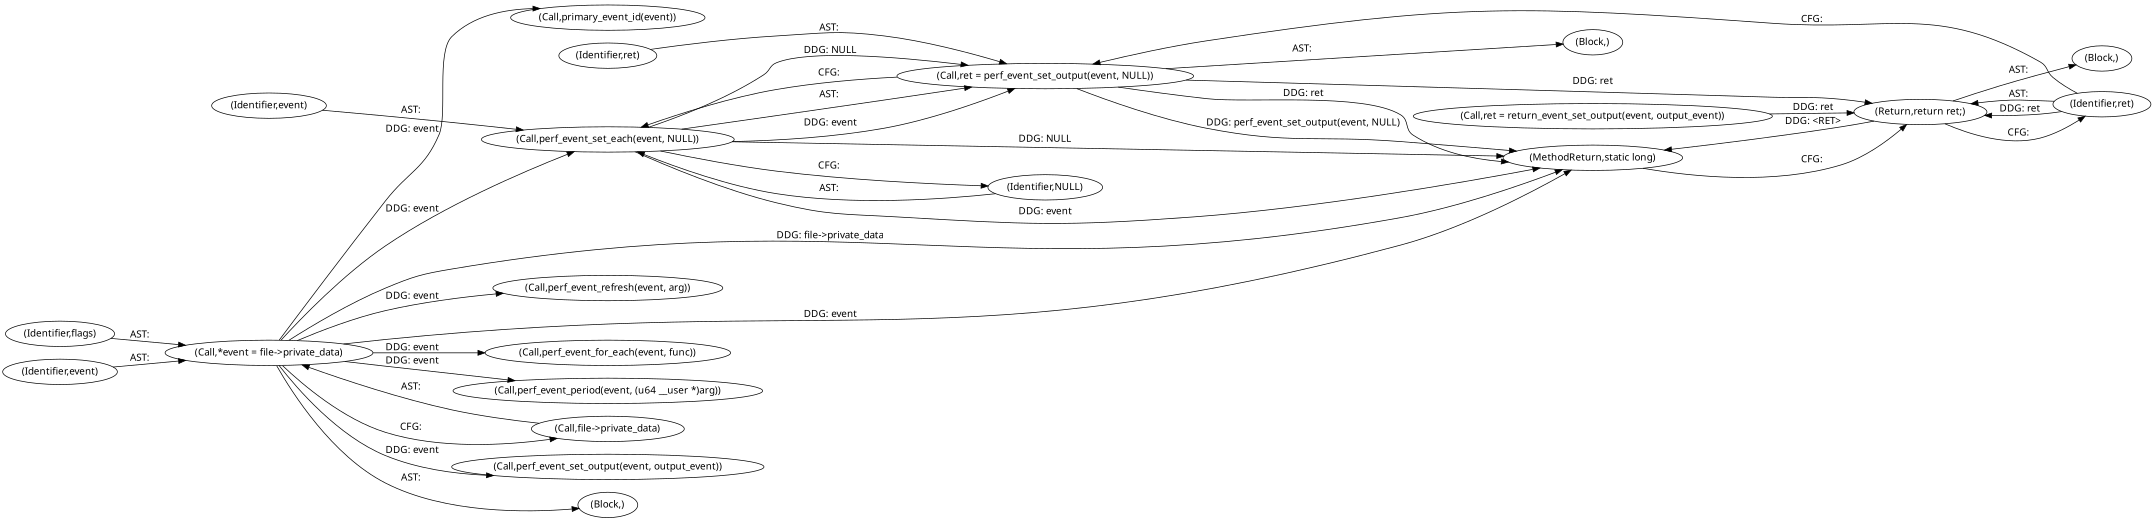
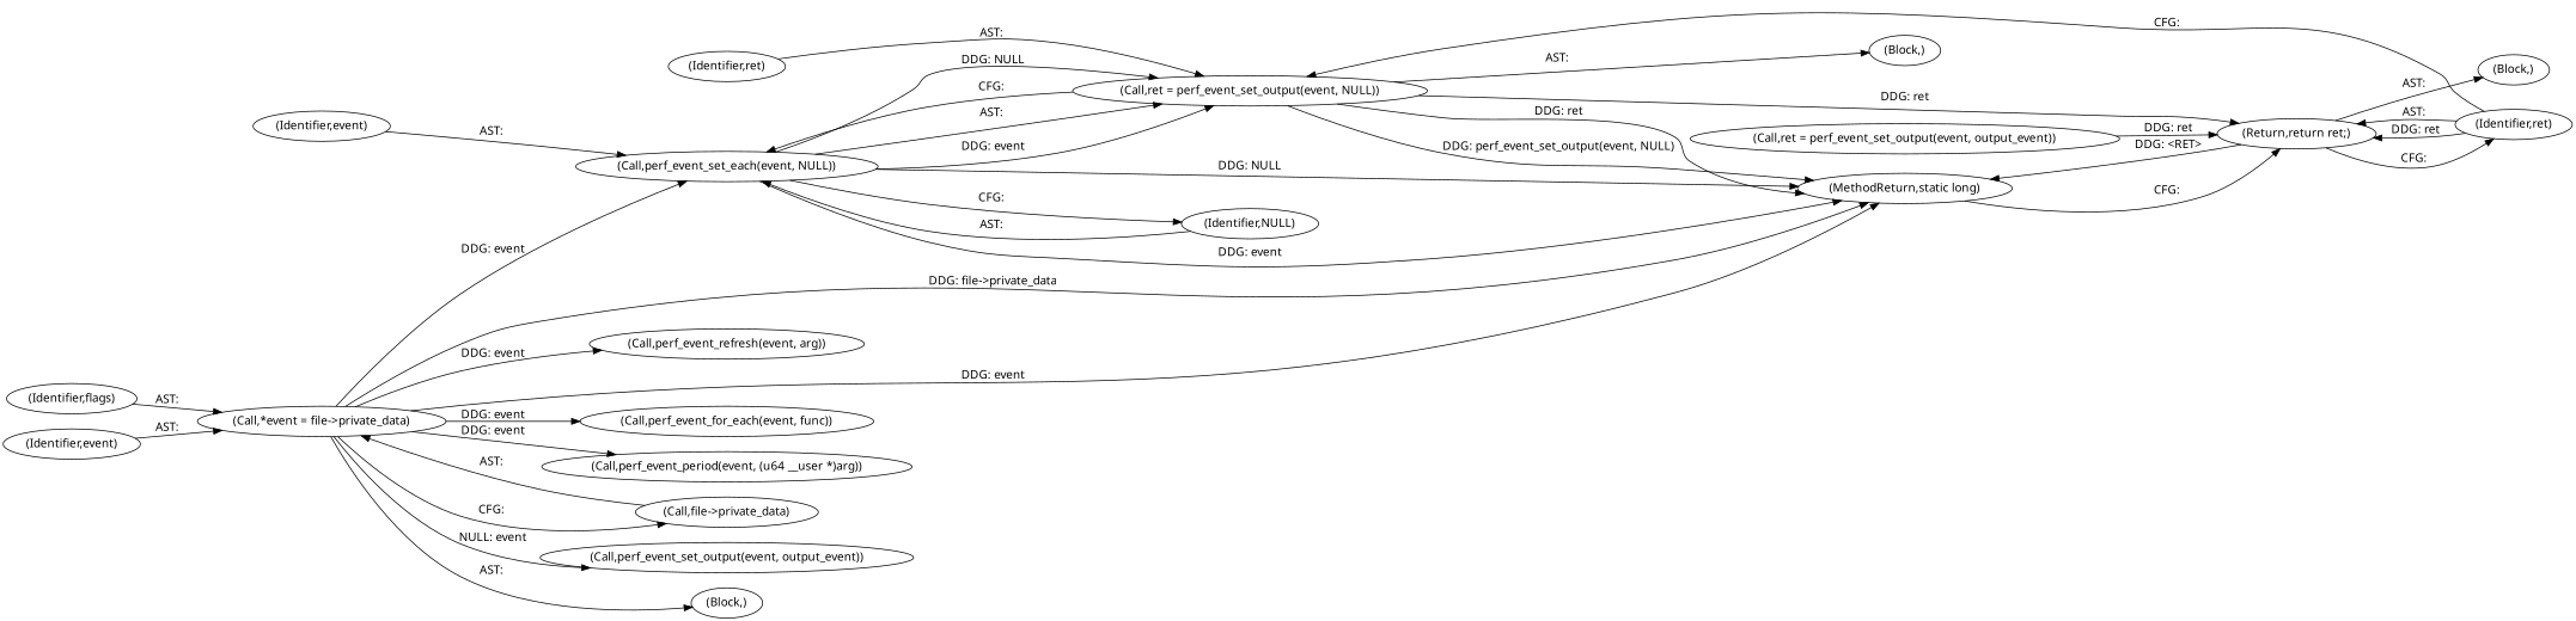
  digraph {
    fontname="Noto Sans"
    rankdir=LR
    node [fontname="Noto Sans"]
    edge [fontname="Noto Sans"]
    n1 [label="(Call,perf_event_set_each(event, NULL))"]
    n2 [label="(Call,ret = perf_event_set_output(event, NULL))"]
    n3 [label="(MethodReturn,static long)"]
    n4 [label="(Identifier,NULL)"]
    n5 [label="(Return,return ret;)"]
    n6 [label="(Block,)"]
    n7 [label="(Call,*event = file->private_data)"]
    n8 [label="(Call,perf_event_for_each(event, func))"]
    n9 [label="(Call,perf_event_period(event, (u64 __user *)arg))"]
    n10 [label="(Call,file->private_data)"]
    n11 [label="(Call,perf_event_set_output(event, output_event))"]
    n12 [label="(Block,)"]
-   n13 [label="(Call,primary_event_id(event))"]
    n14 [label="(Call,perf_event_refresh(event, arg))"]
    n15 [label="(Block,)"]
    n16 [label="(Identifier,ret)"]
    n17 [label="(Identifier,flags)"]
-   n18 [label="(Call,ret = return_event_set_output(event, output_event))"]
+   n18 [label="(Call,ret = perf_event_set_output(event, output_event))"]
    n19 [label="(Identifier,ret)"]
    n20 [label="(Identifier,event)"]
    n21 [label="(Identifier,event)"]
    n1 -> n2 [label="AST: "]
    n1 -> n2 [label="DDG: event"]
    n1 -> n2 [label="DDG: NULL"]
    n1 -> n3 [label="DDG: NULL"]
    n1 -> n3 [label="DDG: event"]
    n1 -> n4 [label="CFG: "]
    n2 -> n1 [label="CFG: "]
    n2 -> n3 [label="DDG: ret"]
    n2 -> n3 [label="DDG: perf_event_set_output(event, NULL)"]
    n2 -> n5 [label="DDG: ret"]
    n2 -> n6 [label="AST: "]
    n3 -> n5 [label="CFG: "]
    n4 -> n1 [label="AST: "]
    n5 -> n3 [label="DDG: <RET>"]
    n5 -> n15 [label="AST: "]
    n5 -> n16 [label="CFG: "]
    n7 -> n1 [label="DDG: event"]
    n7 -> n3 [label="DDG: file->private_data"]
    n7 -> n3 [label="DDG: event"]
    n7 -> n8 [label="DDG: event"]
    n7 -> n9 [label="DDG: event"]
    n7 -> n10 [label="CFG: "]
-   n7 -> n11 [label="DDG: event"]
+   n7 -> n11 [label="NULL: event"]
    n7 -> n12 [label="AST: "]
-   n7 -> n13 [label="DDG: event"]
    n7 -> n14 [label="DDG: event"]
    n10 -> n7 [label="AST: "]
    n16 -> n2 [label="CFG: "]
    n16 -> n5 [label="AST: "]
    n16 -> n5 [label="DDG: ret"]
    n17 -> n7 [label="AST: "]
    n18 -> n5 [label="DDG: ret"]
    n19 -> n2 [label="AST: "]
    n20 -> n7 [label="AST: "]
    n21 -> n1 [label="AST: "]
  }
